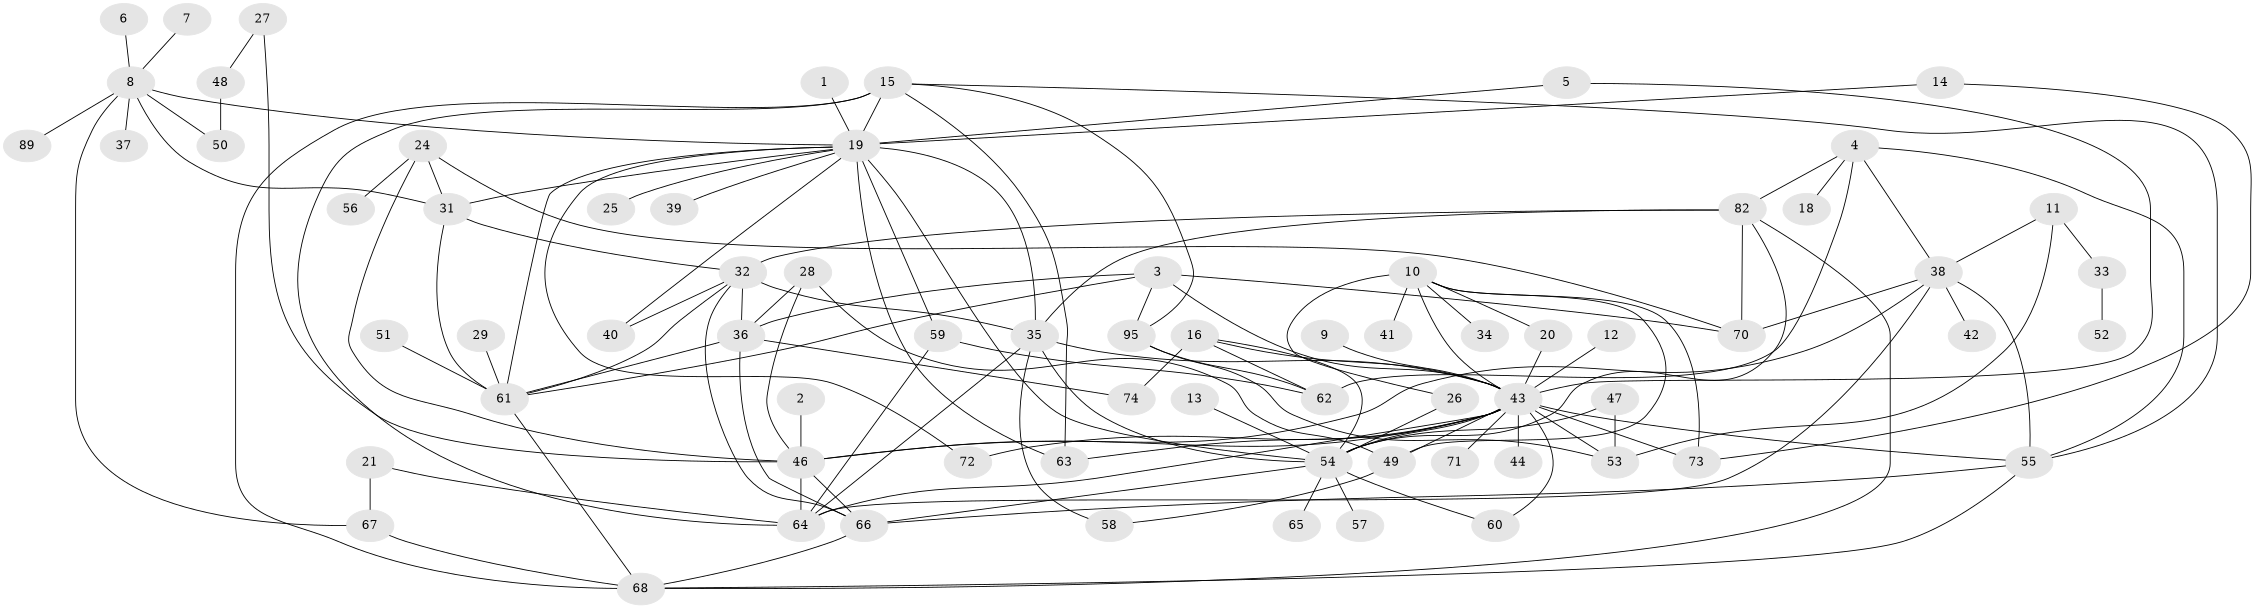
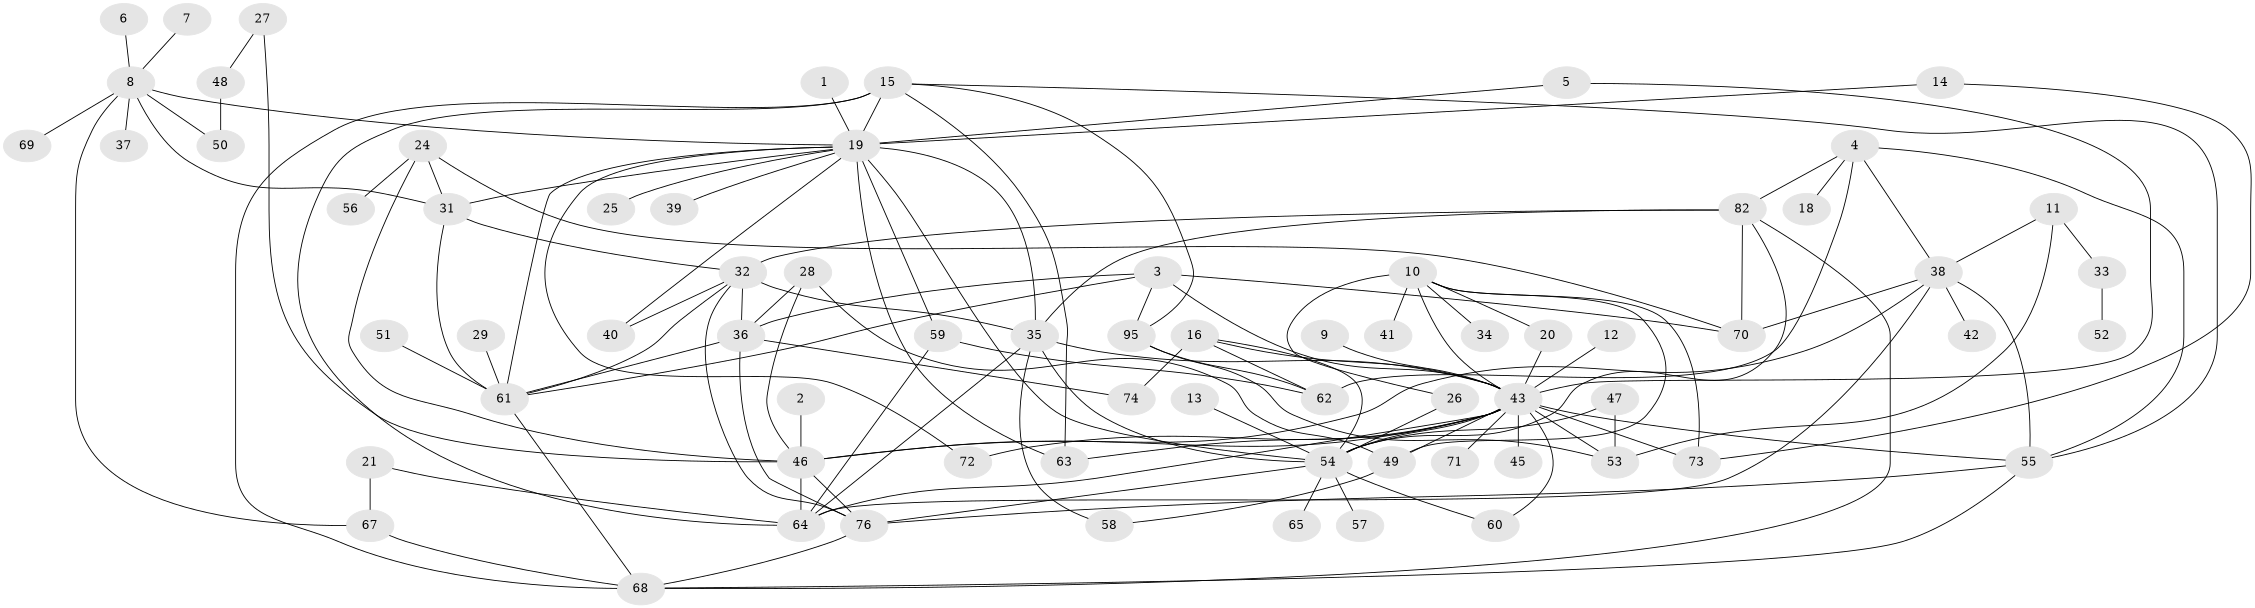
  graph {
    node [color=gray90 style=filled]
    edge [weight=1.0]
    1
    19
    61
    31
    54
    63
    25
    35
    39
    40
    59
    72
    2
    46
    64
-   66
+   66 [label=76]
    3
    36
    43
    n20 [label=95]
    70
    74
    55
    49
    73
    53
-   44
+   44 [label=45]
    60
    71
    62
    68
    4
    18
    n34 [label=82]
    38
    32
    42
    5
    6
    8
    37
    50
    67
-   69 [label=89]
+   69
    7
    9
    10
    20
    26
    34
    41
    58
    11
    33
    52
    12
    13
    57
    65
    14
    15
    16
    21
    24
    56
    27
    48
    28
    29
    47
    51
    1 -- 19
    19 -- 61
    19 -- 31
    19 -- 54
    19 -- 63
    19 -- 25
    19 -- 35 [weight=2.0]
    19 -- 39
    19 -- 40
    19 -- 59
    19 -- 72
    61 -- 68
    31 -- 61
    31 -- 32
    54 -- 66
    54 -- 60
    54 -- 57
    54 -- 65
    35 -- 54
    35 -- 64
    35 -- 43
    35 -- 58
    59 -- 64
    59 -- 62
    2 -- 46
    46 -- 64
    46 -- 66
    66 -- 68
    3 -- 61
    3 -- 36
    3 -- 43
    3 -- n20
    3 -- 70
    36 -- 61
    36 -- 66
    36 -- 74
    43 -- 54
    43 -- 63
    43 -- 72
    43 -- 46
    43 -- 64
    43 -- 55
    43 -- 49
    43 -- 73
    43 -- 53
    43 -- 44
    43 -- 60
    43 -- 71
    n20 -- 53
    n20 -- 62
    55 -- 66
    55 -- 68
    49 -- 58
    4 -- 55
    4 -- 62
    4 -- 18
    4 -- n34
    4 -- 38
    n34 -- 54
    n34 -- 35
    n34 -- 70
    n34 -- 68
    n34 -- 32
    38 -- 46
    38 -- 64
    38 -- 70
    38 -- 55
    38 -- 42
    32 -- 61
    32 -- 35
    32 -- 40
    32 -- 66
    32 -- 36
    5 -- 19
    5 -- 43
    6 -- 8
    8 -- 19
    8 -- 31
    8 -- 37
    8 -- 50
    8 -- 67
    8 -- 69
    67 -- 68
    7 -- 8
    9 -- 43
    10 -- 43
    10 -- 49
    10 -- 73
    10 -- 20
    10 -- 26
    10 -- 34
    10 -- 41
    20 -- 43
    26 -- 54
    11 -- 53
    11 -- 38
    11 -- 33
    33 -- 52
    12 -- 43
    13 -- 54
    14 -- 19
    14 -- 73
    15 -- 19 [weight=2.0]
    15 -- 63
    15 -- 64
    15 -- n20
    15 -- 55
    15 -- 68
    16 -- 54
    16 -- 43
    16 -- 74
    16 -- 62
    21 -- 64
    21 -- 67
    24 -- 31
    24 -- 46
    24 -- 70
    24 -- 56
    27 -- 46
    27 -- 48
    48 -- 50
    28 -- 46
    28 -- 36
    28 -- 49
    29 -- 61
    47 -- 54
    47 -- 53
    51 -- 61
  }
